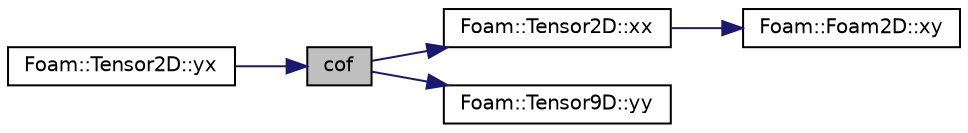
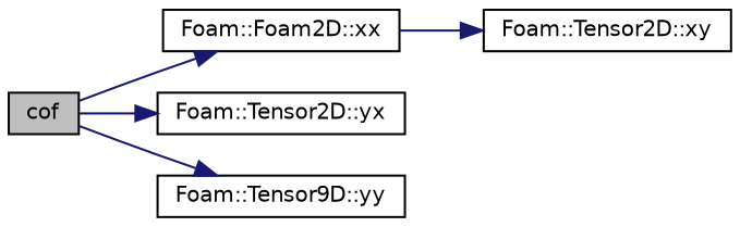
  digraph {
    rankdir=LR
    node [color=black fontname=Helvetica fontsize=10 shape=record]
    edge [color=midnightblue fontname=Helvetica fontsize=10 labelfontname=Helvetica labelfontsize=10 style=solid]
    n1 [fillcolor=grey75 fontcolor=black height=0.2 label=cof style=filled width=0.4]
-   n2 [height=0.2 label="Foam::Tensor2D::xx" width=0.4]
+   n2 [height=0.2 label="Foam::Foam2D::xx" width=0.4]
    n3 [height=0.2 label="Foam::Tensor2D::yx" width=0.4]
    n4 [height=0.2 label="Foam::Tensor9D::yy" width=0.4]
-   n5 [height=0.2 label="Foam::Foam2D::xy" width=0.4]
+   n5 [height=0.2 label="Foam::Tensor2D::xy" width=0.4]
    n1 -> n2
-   n3 -> n1
+   n1 -> n3
    n1 -> n4
    n2 -> n5
  }
